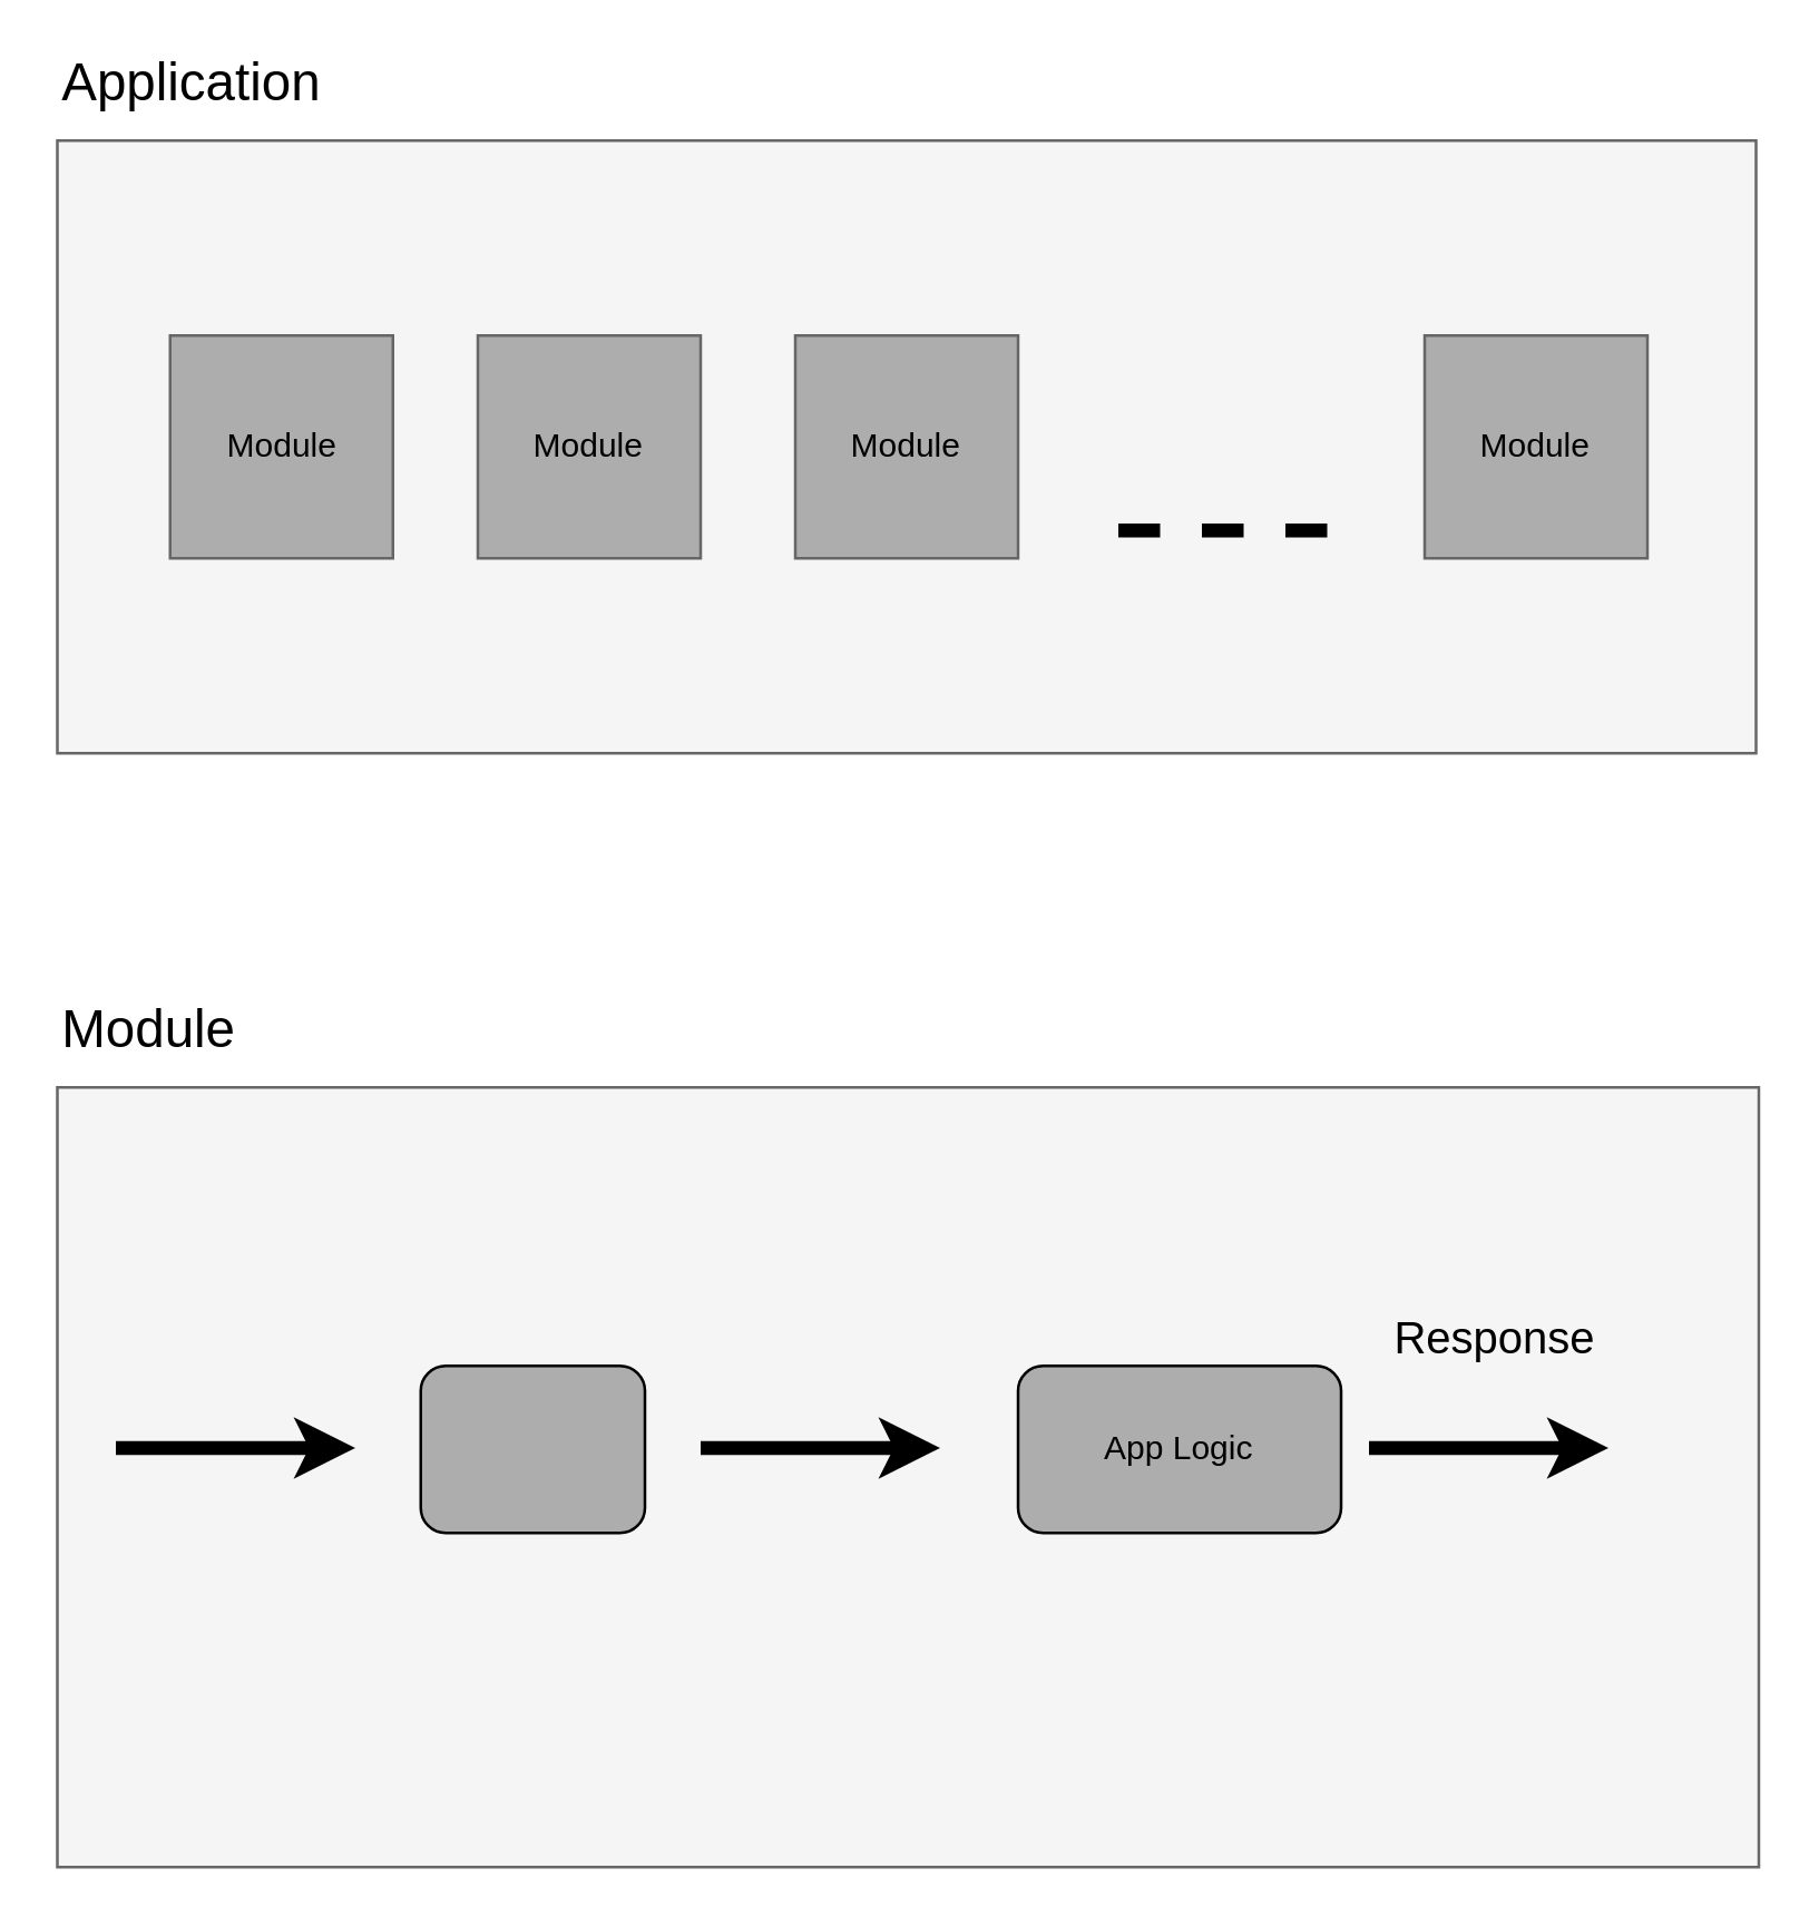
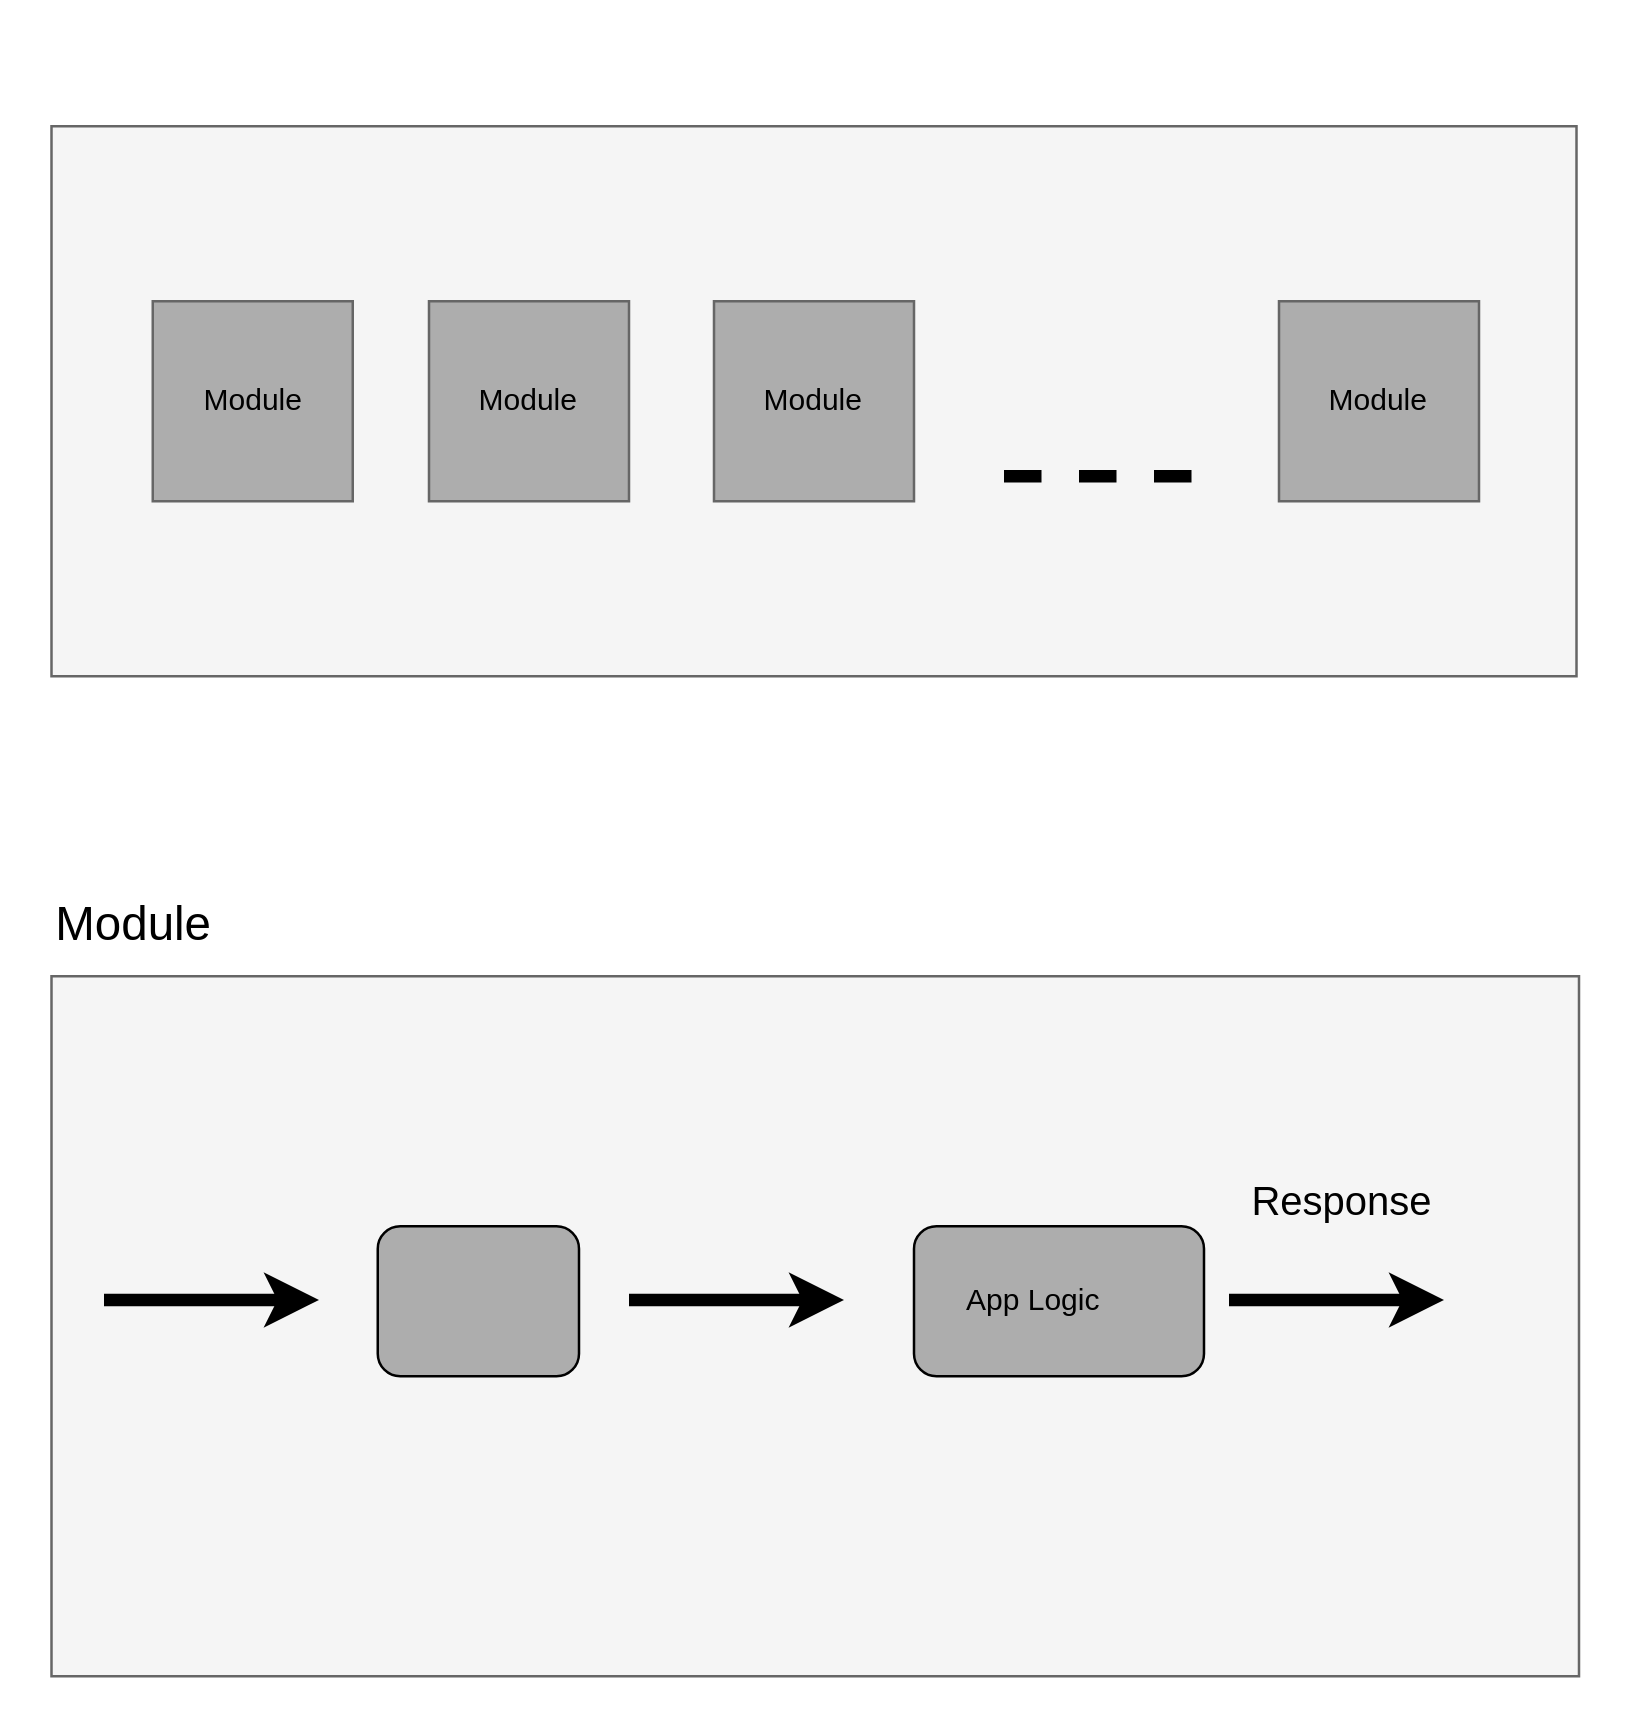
  <mxCell id="0" />
  <mxCell id="1" parent="0" />
  <mxCell id="2" value="" style="rounded=0;whiteSpace=wrap;html=1;fillColor=#f5f5f5;strokeColor=#666666;fontColor=#333333;" parent="1" vertex="1"><mxGeometry x="20" y="50" width="610" height="220" as="geometry" /></mxCell>
- <mxCell id="3" value="Application" style="text;html=1;strokeColor=none;fillColor=none;align=left;verticalAlign=middle;whiteSpace=wrap;rounded=0;fontSize=19;" parent="1" vertex="1"><mxGeometry x="20" y="20" width="161" height="20" as="geometry" /></mxCell>
  <mxCell id="4" value="" style="whiteSpace=wrap;html=1;aspect=fixed;fontSize=19;strokeColor=#666666;fontColor=#333333;fillColor=#ADADAD;" parent="1" vertex="1"><mxGeometry x="60.5" y="120" width="80" height="80" as="geometry" /></mxCell>
  <mxCell id="5" value="" style="whiteSpace=wrap;html=1;aspect=fixed;fontSize=19;strokeColor=#666666;fontColor=#333333;fillColor=#ADADAD;" parent="1" vertex="1"><mxGeometry x="171" y="120" width="80" height="80" as="geometry" /></mxCell>
  <mxCell id="6" value="" style="whiteSpace=wrap;html=1;aspect=fixed;fontSize=19;strokeColor=#666666;fontColor=#333333;fillColor=#ADADAD;" parent="1" vertex="1"><mxGeometry x="285" y="120" width="80" height="80" as="geometry" /></mxCell>
  <mxCell id="7" value="" style="whiteSpace=wrap;html=1;aspect=fixed;fontSize=19;strokeColor=#666666;fontColor=#333333;fillColor=#ADADAD;" parent="1" vertex="1"><mxGeometry x="511" y="120" width="80" height="80" as="geometry" /></mxCell>
  <mxCell id="8" value="Module" style="text;html=1;strokeColor=none;fillColor=none;align=center;verticalAlign=middle;whiteSpace=wrap;rounded=0;fontSize=12;" parent="1" vertex="1"><mxGeometry x="80.5" y="150" width="40" height="20" as="geometry" /></mxCell>
  <mxCell id="9" value="Module" style="text;html=1;strokeColor=none;fillColor=none;align=center;verticalAlign=middle;whiteSpace=wrap;rounded=0;fontSize=12;" parent="1" vertex="1"><mxGeometry x="191" y="150" width="40" height="20" as="geometry" /></mxCell>
  <mxCell id="10" value="Module" style="text;html=1;strokeColor=none;fillColor=none;align=center;verticalAlign=middle;whiteSpace=wrap;rounded=0;fontSize=12;" parent="1" vertex="1"><mxGeometry x="305" y="150" width="40" height="20" as="geometry" /></mxCell>
  <mxCell id="11" value="Module" style="text;html=1;strokeColor=none;fillColor=none;align=center;verticalAlign=middle;whiteSpace=wrap;rounded=0;fontSize=12;" parent="1" vertex="1"><mxGeometry x="531" y="150" width="40" height="20" as="geometry" /></mxCell>
  <mxCell id="12" value="" style="endArrow=none;dashed=1;html=1;fontSize=12;strokeWidth=5;" parent="1" edge="1"><mxGeometry width="50" height="50" relative="1" as="geometry"><mxPoint x="401" y="190" as="sourcePoint" /><mxPoint x="481" y="190" as="targetPoint" /></mxGeometry></mxCell>
  <mxCell id="13" value="" style="rounded=0;whiteSpace=wrap;html=1;fillColor=#f5f5f5;fontSize=12;align=left;strokeColor=#666666;fontColor=#333333;" parent="1" vertex="1"><mxGeometry x="20" y="390" width="611" height="280" as="geometry" /></mxCell>
  <mxCell id="14" value="Module" style="text;html=1;strokeColor=none;fillColor=none;align=left;verticalAlign=middle;whiteSpace=wrap;rounded=0;fontSize=19;" parent="1" vertex="1"><mxGeometry x="20" y="360" width="161" height="20" as="geometry" /></mxCell>
  <mxCell id="15" value="" style="rounded=1;whiteSpace=wrap;html=1;fillColor=#ADADAD;fontSize=12;align=left;" parent="1" vertex="1"><mxGeometry x="365" y="490" width="116" height="60" as="geometry" /></mxCell>
  <mxCell id="16" value="" style="rounded=1;whiteSpace=wrap;html=1;fillColor=#ADADAD;fontSize=12;align=left;" parent="1" vertex="1"><mxGeometry x="150.5" y="490" width="80.5" height="60" as="geometry" /></mxCell>
  <mxCell id="17" value="" style="endArrow=classic;html=1;strokeWidth=5;fontSize=12;" parent="1" edge="1"><mxGeometry width="50" height="50" relative="1" as="geometry"><mxPoint x="491" y="519.5" as="sourcePoint" /><mxPoint x="577" y="519.5" as="targetPoint" /></mxGeometry></mxCell>
  <mxCell id="18" value="" style="endArrow=classic;html=1;strokeWidth=5;fontSize=12;" parent="1" edge="1"><mxGeometry width="50" height="50" relative="1" as="geometry"><mxPoint x="41" y="519.5" as="sourcePoint" /><mxPoint x="127" y="519.5" as="targetPoint" /></mxGeometry></mxCell>
  <mxCell id="19" value="" style="endArrow=classic;html=1;strokeWidth=5;fontSize=12;" parent="1" edge="1"><mxGeometry width="50" height="50" relative="1" as="geometry"><mxPoint x="251" y="519.5" as="sourcePoint" /><mxPoint x="337" y="519.5" as="targetPoint" /></mxGeometry></mxCell>
- <mxCell id="20" value="App Logic" style="text;html=1;strokeColor=none;fillColor=none;align=center;verticalAlign=middle;whiteSpace=wrap;rounded=0;fontSize=12;" parent="1" vertex="1"><mxGeometry x="394" y="510" width="58" height="20" as="geometry" /></mxCell>
+ <mxCell id="20" value="App Logic" style="text;html=1;strokeColor=none;fillColor=none;align=center;verticalAlign=middle;whiteSpace=wrap;rounded=0;fontSize=12;" parent="1" vertex="1"><mxGeometry x="384" y="510" width="58" height="20" as="geometry" /></mxCell>
  <mxCell id="21" value="Response" style="text;html=1;strokeColor=none;fillColor=none;align=center;verticalAlign=middle;whiteSpace=wrap;rounded=0;fontSize=16;" parent="1" vertex="1"><mxGeometry x="521" y="470" width="30.5" height="20" as="geometry" /></mxCell>
